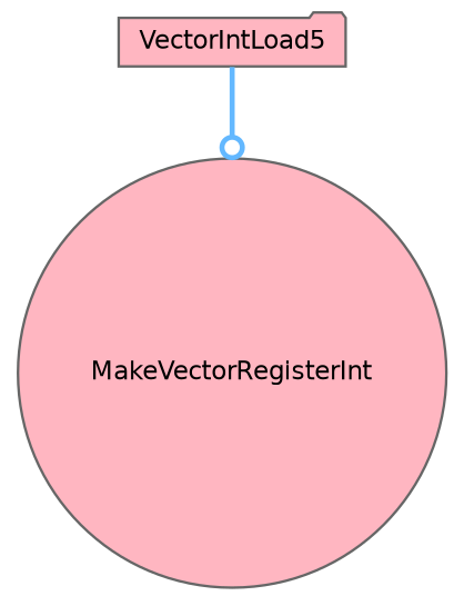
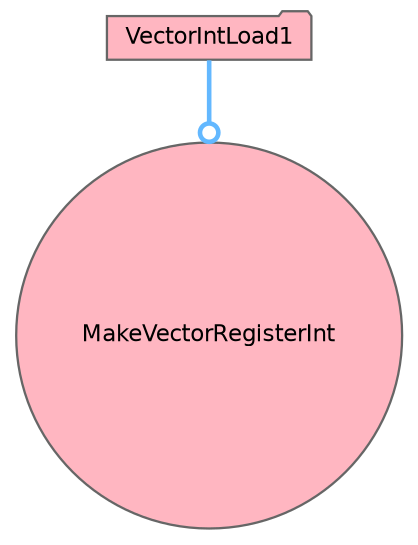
  digraph {
    rankdir=TB
    node [fillcolor=lightpink fontname=Helvetica fontsize=10 style=filled]
-   n1 [color=gray40 fontcolor=black height=0.2 label=VectorIntLoad5 shape=folder width=0.4]
+   n1 [color=gray40 fontcolor=black height=0.2 label=VectorIntLoad1 shape=folder width=0.4]
    n2 [color=grey40 height=0.2 label=MakeVectorRegisterInt shape=circle width=0.4]
    n1 -> n2 [color=steelblue1 fontname=Helvetica fontsize=10 labelfontname=Helvetica labelfontsize=10 style=bold arrowhead=odot]
  }
